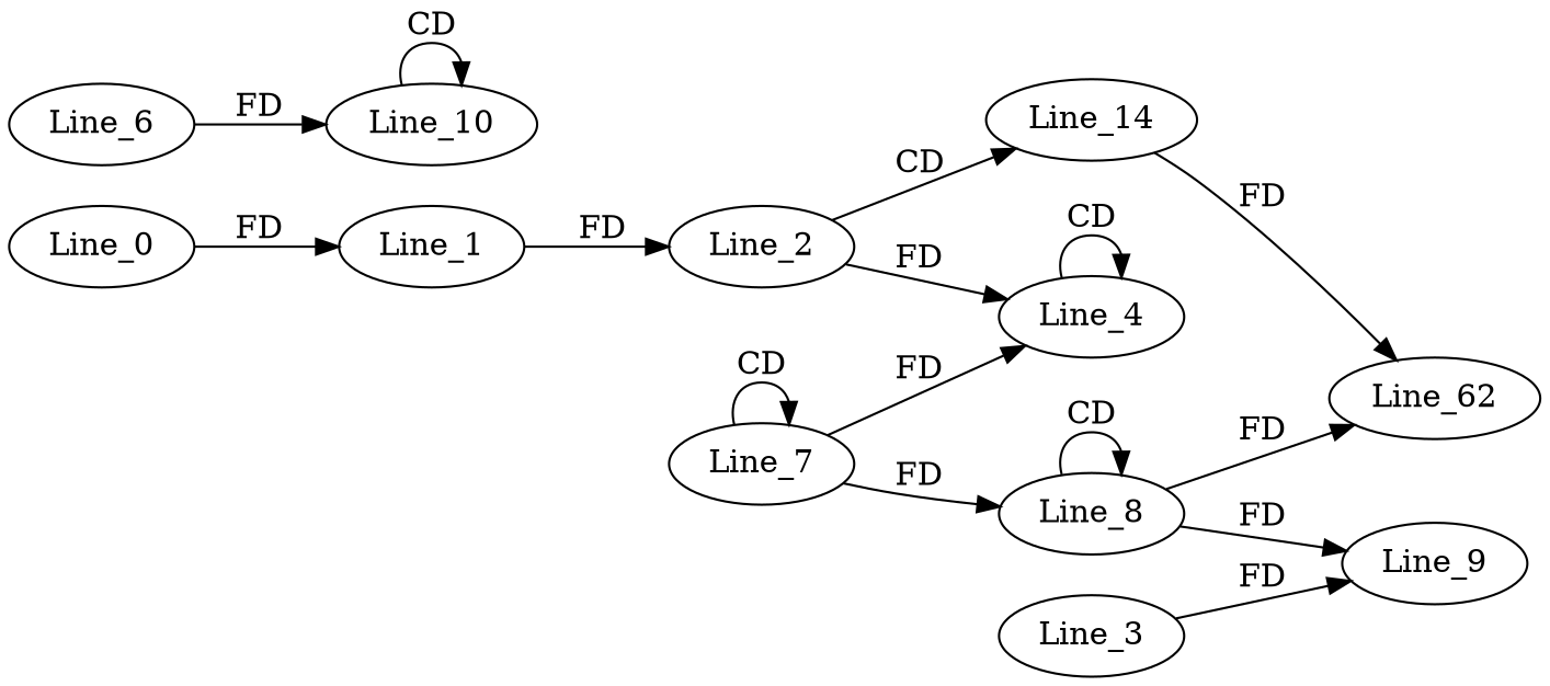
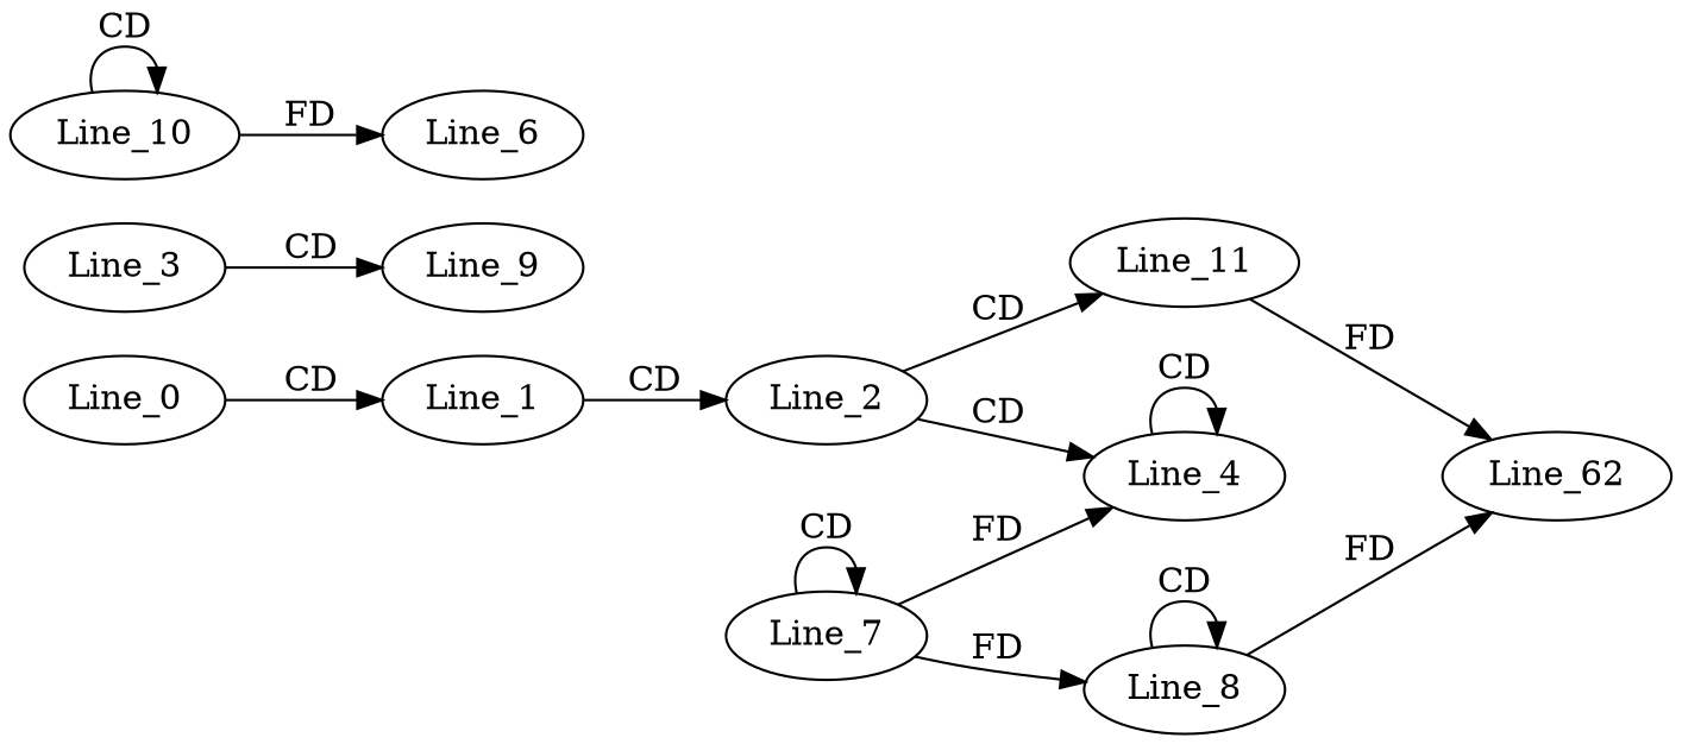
  digraph {
    rankdir=LR
    Line_0
    Line_1
    Line_2
    Line_4
-   Line_11 [label=Line_14]
+   Line_11
    Line_3
    Line_9
    Line_7
    Line_8
    n10 [label=Line_62]
    Line_10
    Line_6
-   Line_0 -> Line_1 [label=FD]
-   Line_1 -> Line_2 [label=FD]
-   Line_2 -> Line_4 [label=FD]
+   Line_0 -> Line_1 [label=CD]
+   Line_1 -> Line_2 [label=CD]
+   Line_2 -> Line_4 [label=CD]
    Line_2 -> Line_11 [label=CD]
    Line_4 -> Line_4 [label=CD]
    Line_11 -> n10 [label=FD]
-   Line_3 -> Line_9 [label=FD]
+   Line_3 -> Line_9 [label=CD]
    Line_7 -> Line_4 [label=FD]
    Line_7 -> Line_7 [label=CD]
    Line_7 -> Line_8 [label=FD]
-   Line_8 -> Line_9 [label=FD]
    Line_8 -> Line_8 [label=CD]
    Line_8 -> n10 [label=FD]
    Line_10 -> Line_10 [label=CD]
-   Line_6 -> Line_10 [label=FD]
+   Line_10 -> Line_6 [label=FD]
  }
